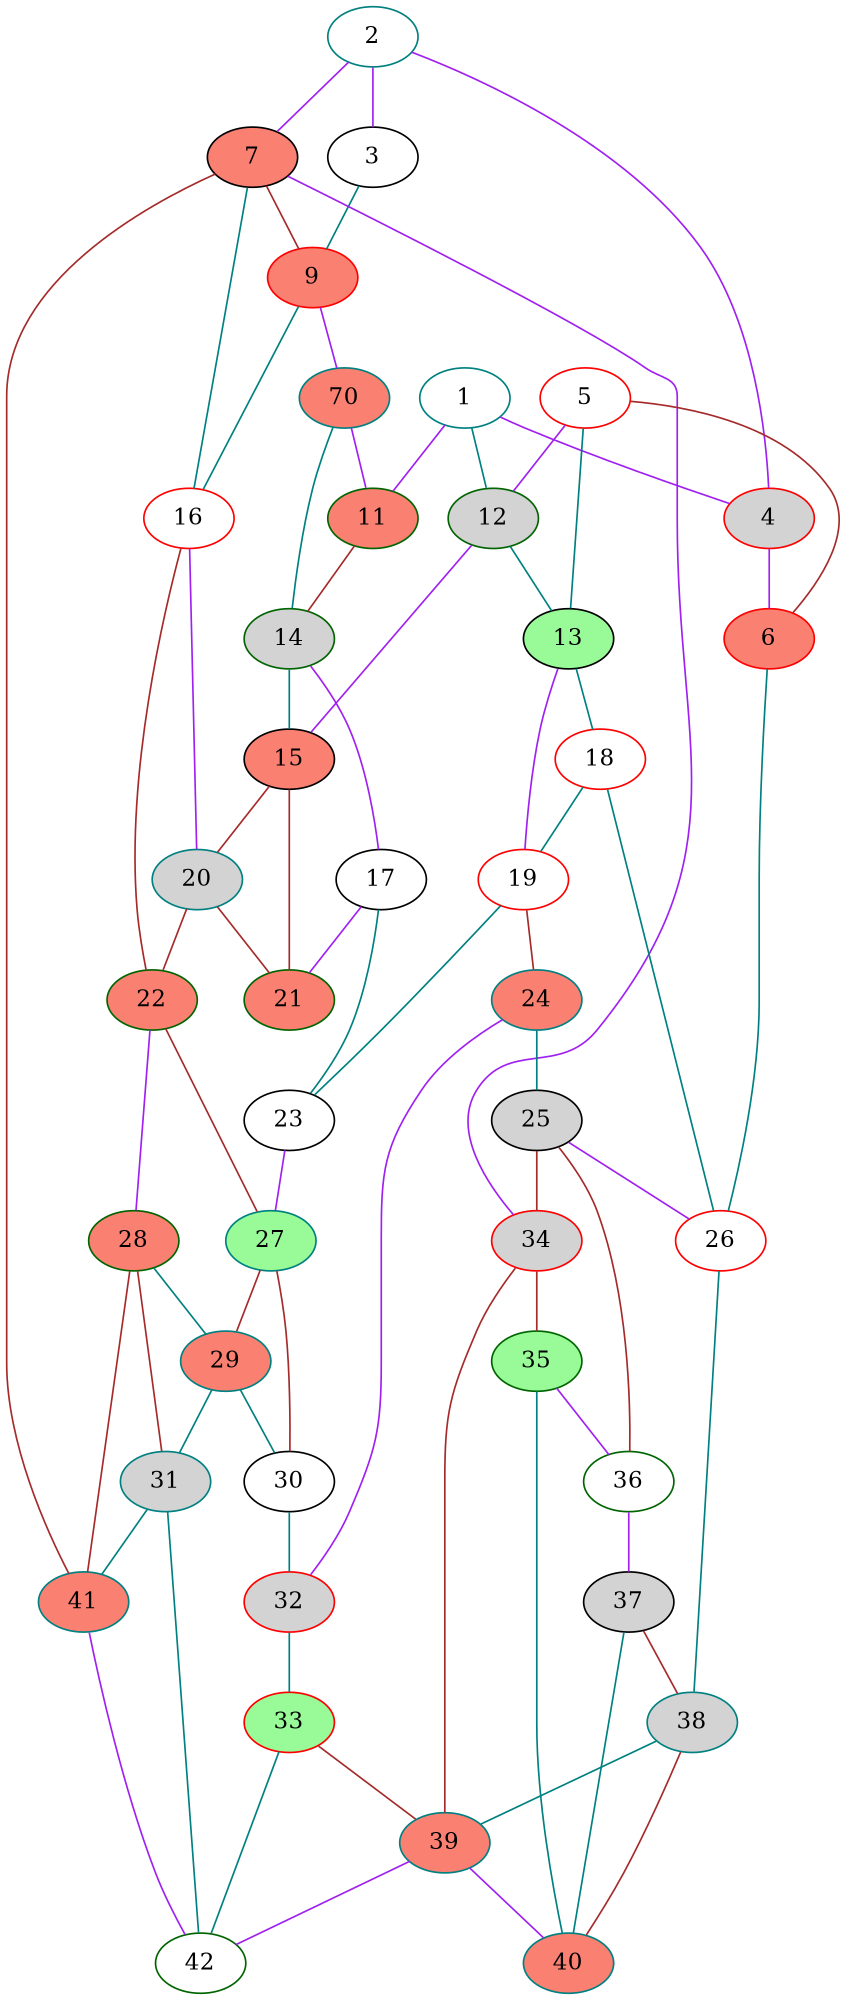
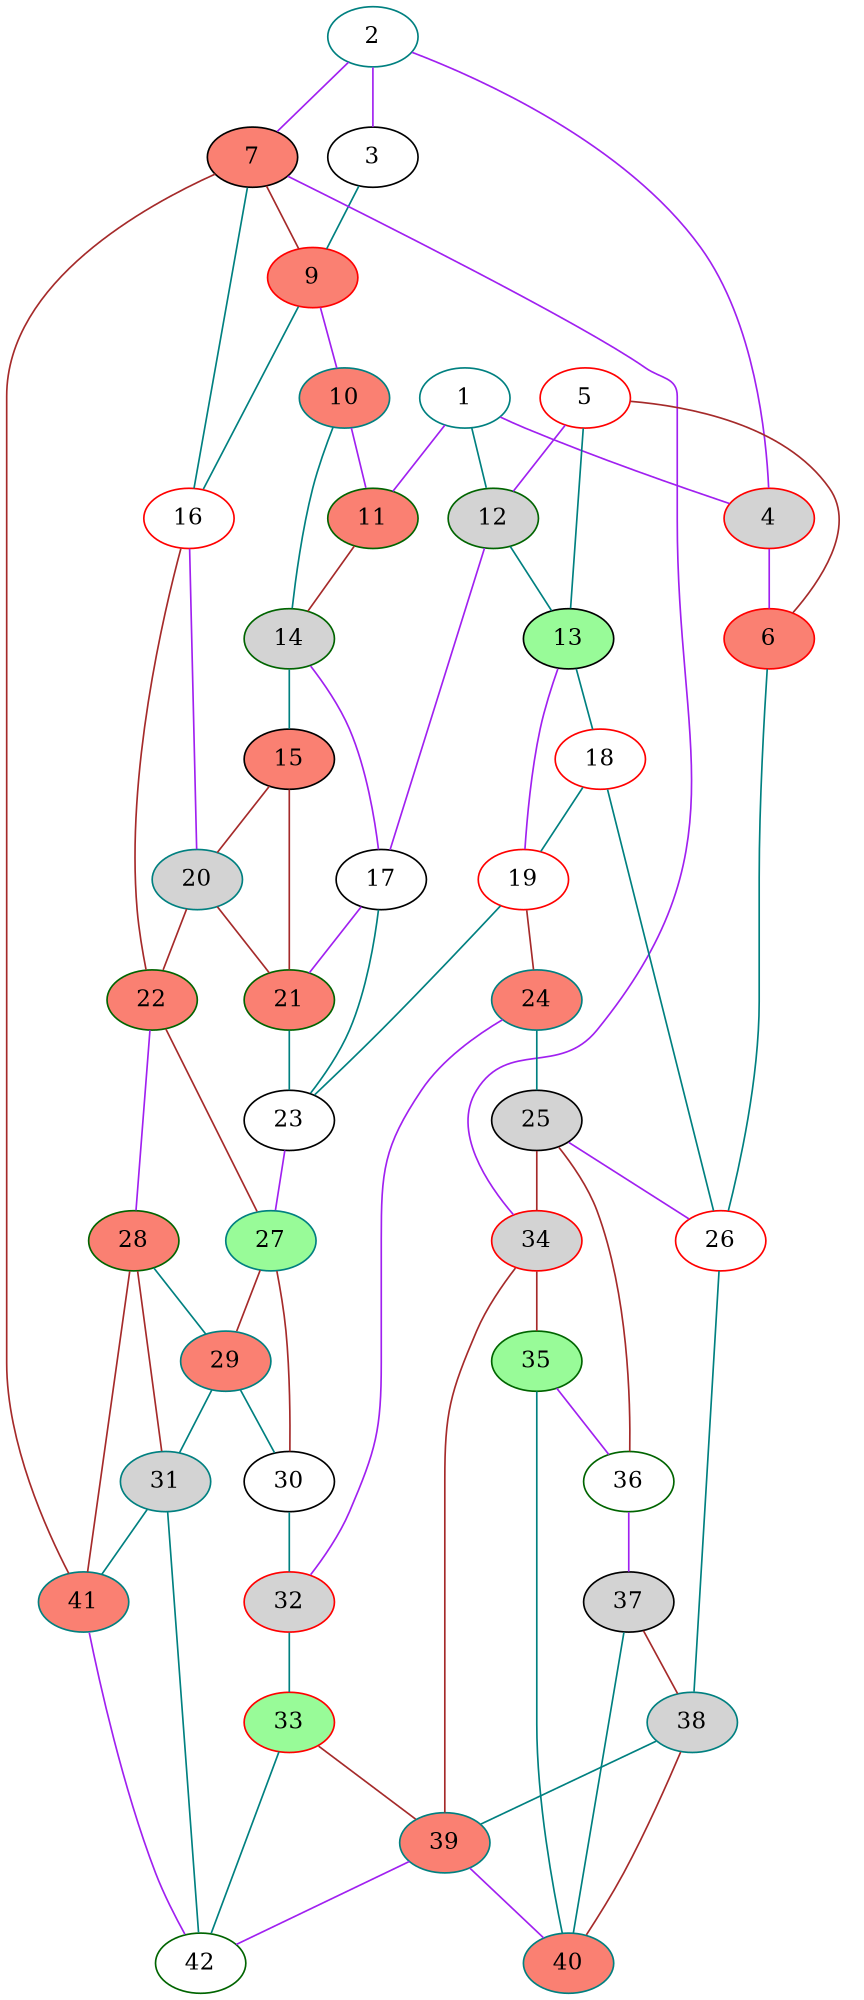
  graph {
    node [color=teal fillcolor=salmon style=filled]
    edge [color=teal weight=1.0]
    1 [fillcolor=white]
    4 [color=red fillcolor=lightgrey]
    11 [color=darkgreen]
    12 [color=darkgreen fillcolor=lightgrey]
    6 [color=red]
    14 [color=darkgreen fillcolor=lightgrey]
    13 [color=black fillcolor=palegreen]
    17 [color=black fillcolor=white]
    2 [fillcolor=white]
    3 [color=black fillcolor=white]
    7 [color=black]
    9 [color=red]
    16 [color=red fillcolor=white]
    41
    34 [color=red fillcolor=lightgrey]
-   10 [label=70]
+   10
    26 [color=red fillcolor=white]
    5 [color=red fillcolor=white]
    18 [color=red fillcolor=white]
    19 [color=red fillcolor=white]
    38 [fillcolor=lightgrey]
    20 [fillcolor=lightgrey]
    22 [color=darkgreen]
    42 [color=darkgreen fillcolor=white]
    15 [color=black]
    21 [color=darkgreen]
    23 [color=black fillcolor=white]
    24
    27 [fillcolor=palegreen]
    28 [color=darkgreen]
    25 [color=black fillcolor=lightgrey]
    32 [color=red fillcolor=lightgrey]
    29
    30 [color=black fillcolor=white]
    31 [fillcolor=lightgrey]
    36 [color=darkgreen fillcolor=white]
    33 [color=red fillcolor=palegreen]
    39
    35 [color=darkgreen fillcolor=palegreen]
    37 [color=black fillcolor=lightgrey]
    40
    1 -- 4 [color=purple]
    1 -- 11 [color=purple]
    1 -- 12
    4 -- 6 [color=purple]
    11 -- 14 [color=brown]
    12 -- 13
-   12 -- 15 [color=purple]
+   12 -- 17 [color=purple]
    6 -- 26
    14 -- 17 [color=purple]
    14 -- 15
    13 -- 18
    13 -- 19 [color=purple]
    17 -- 21 [color=purple]
    17 -- 23
    2 -- 4 [color=purple]
    2 -- 3 [color=purple]
    2 -- 7 [color=purple]
    3 -- 9
    7 -- 9 [color=brown]
    7 -- 16
    7 -- 41 [color=brown]
    7 -- 34 [color=purple]
    9 -- 16
    9 -- 10 [color=purple]
    16 -- 20 [color=purple]
    16 -- 22 [color=brown]
    41 -- 42 [color=purple]
    34 -- 39 [color=brown]
    34 -- 35 [color=brown weight=2.0]
    10 -- 11 [color=purple]
    10 -- 14
    26 -- 38
    5 -- 12 [color=purple]
    5 -- 6 [color=brown]
    5 -- 13
    18 -- 26 [weight=2.0]
    18 -- 19
    19 -- 23
    19 -- 24 [color=brown]
    38 -- 39
    38 -- 40 [color=brown]
    20 -- 22 [color=brown]
    20 -- 21 [color=brown]
    22 -- 27 [color=brown]
    22 -- 28 [color=purple]
    15 -- 20 [color=brown]
    15 -- 21 [color=brown]
+   21 -- 23
    23 -- 27 [color=purple]
    24 -- 25
    24 -- 32 [color=purple]
    27 -- 29 [color=brown]
    27 -- 30 [color=brown]
    28 -- 41 [color=brown]
    28 -- 29
    28 -- 31 [color=brown]
    25 -- 34 [color=brown]
    25 -- 26 [color=purple]
    25 -- 36 [color=brown]
    32 -- 33
    29 -- 30
    29 -- 31
    30 -- 32 [weight=2.0]
    31 -- 41
    31 -- 42
    36 -- 37 [color=purple weight=2.0]
    33 -- 42
    33 -- 39 [color=brown]
    39 -- 42 [color=purple]
    39 -- 40 [color=purple]
    35 -- 36 [color=purple]
    35 -- 40
    37 -- 38 [color=brown]
    37 -- 40
  }
